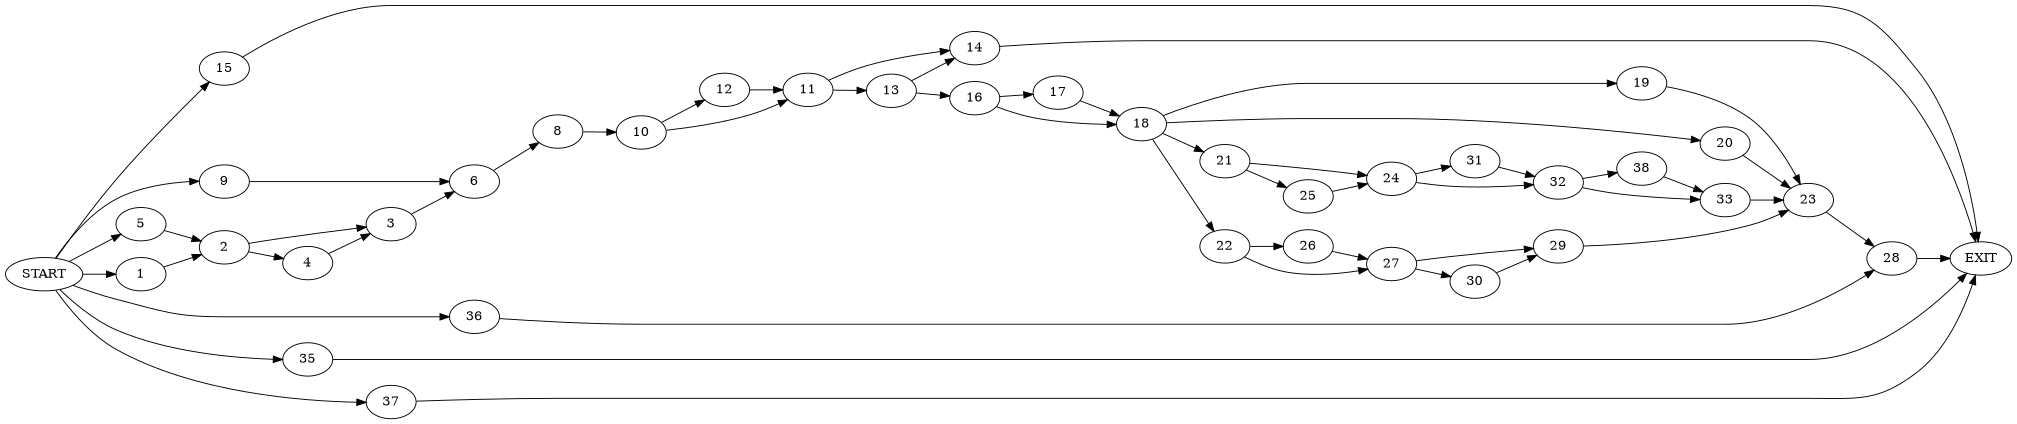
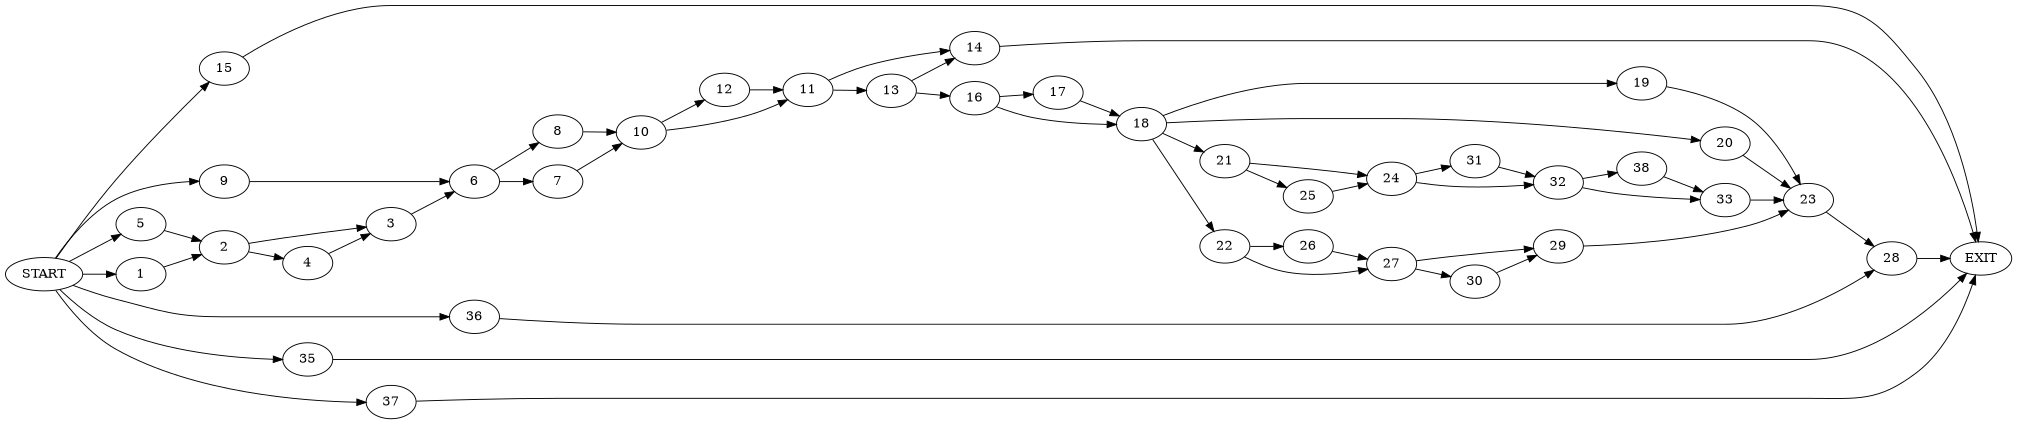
  digraph {
    rankdir=LR
    n1 [label=START]
    1
    5
    9
    15
    35
    36
    37
    2
    6
    n11 [label=EXIT]
    28
    3
    4
+   7
    8
    10
    11
    12
    13
    14
    16
    17
    18
    19
    20
    21
    22
    23
    24
    25
    26
    27
    31
    32
    29
    30
    33
    n39 [label=38]
    n1 -> 1
    n1 -> 5
    n1 -> 9
    n1 -> 15
    n1 -> 35
    n1 -> 36
    n1 -> 37
    1 -> 2
    5 -> 2
    9 -> 6
    15 -> n11
    35 -> n11
    36 -> 28
    37 -> n11
    2 -> 3
    2 -> 4
+   6 -> 7
    6 -> 8
    28 -> n11
    3 -> 6
    4 -> 3
+   7 -> 10
    8 -> 10
    10 -> 11
    10 -> 12
    11 -> 13
    11 -> 14
    12 -> 11
    13 -> 14
    13 -> 16
    14 -> n11
    16 -> 17
    16 -> 18
    17 -> 18
    18 -> 19
    18 -> 20
    18 -> 21
    18 -> 22
    19 -> 23
    20 -> 23
    21 -> 24
    21 -> 25
    22 -> 26
    22 -> 27
    23 -> 28
    24 -> 31
    24 -> 32
    25 -> 24
    26 -> 27
    27 -> 29
    27 -> 30
    31 -> 32
    32 -> 33
    32 -> n39
    29 -> 23
    30 -> 29
    33 -> 23
    n39 -> 33
  }
